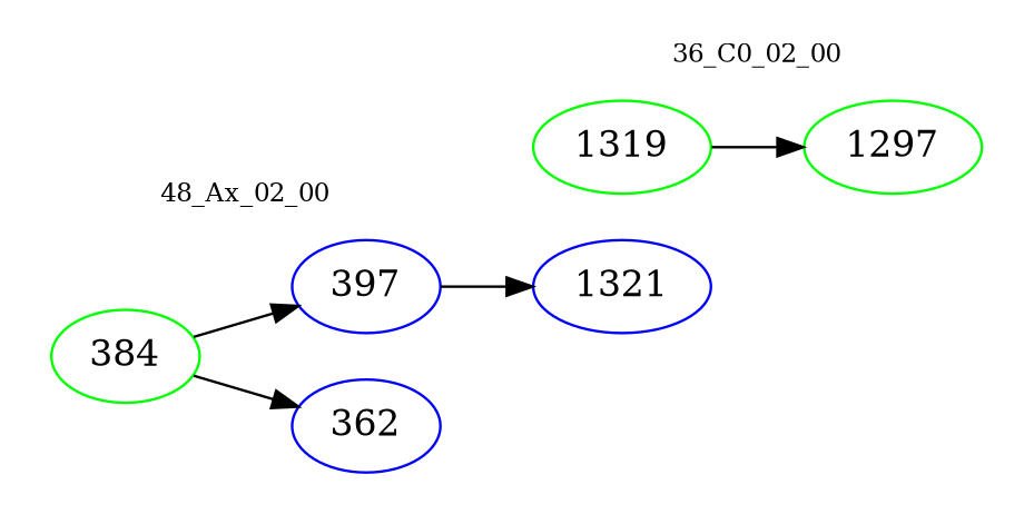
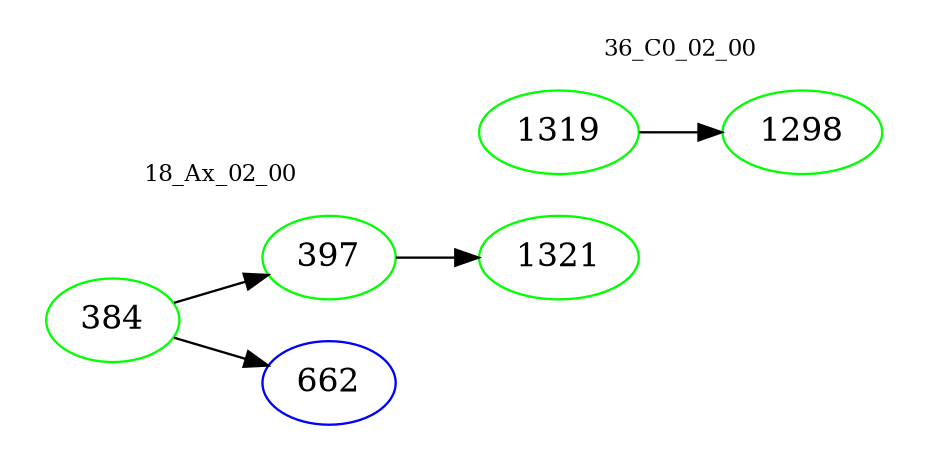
  digraph {
    rankdir=LR
    node [color=green]
    edge [color=black]
    n1 [label=384]
-   n2 [color=blue label=362]
-   n3 [color=blue label=397]
+   n2 [color=blue label=662]
+   n3 [label=397]
    n4 [label=1319]
-   n5 [label=1297]
-   n6 [color=blue label=1321]
+   n5 [label=1298]
+   n6 [label=1321]
    subgraph cluster_1 {
      color=white
      fontsize=10
-     label="48_Ax_02_00"
+     label="18_Ax_02_00"
      n1
      n2
      n3
    }
    subgraph cluster_2 {
      color=white
      fontsize=10
      label="36_C0_02_00"
      n4
      n5
      n6
    }
    n1 -> n2
    n1 -> n3
    n3 -> n6
    n4 -> n5
  }
